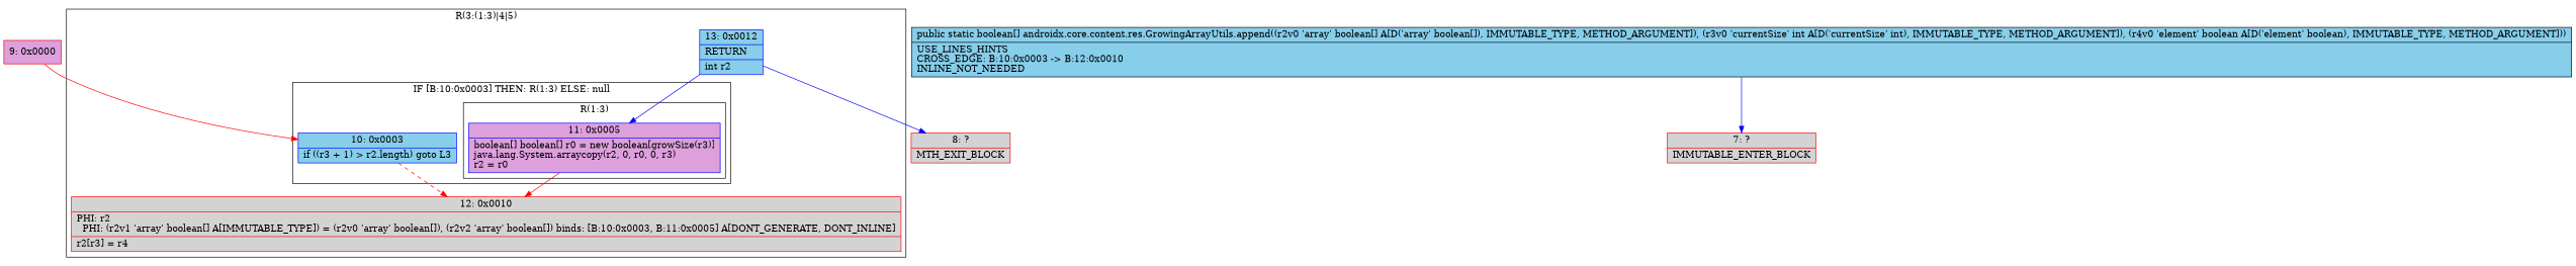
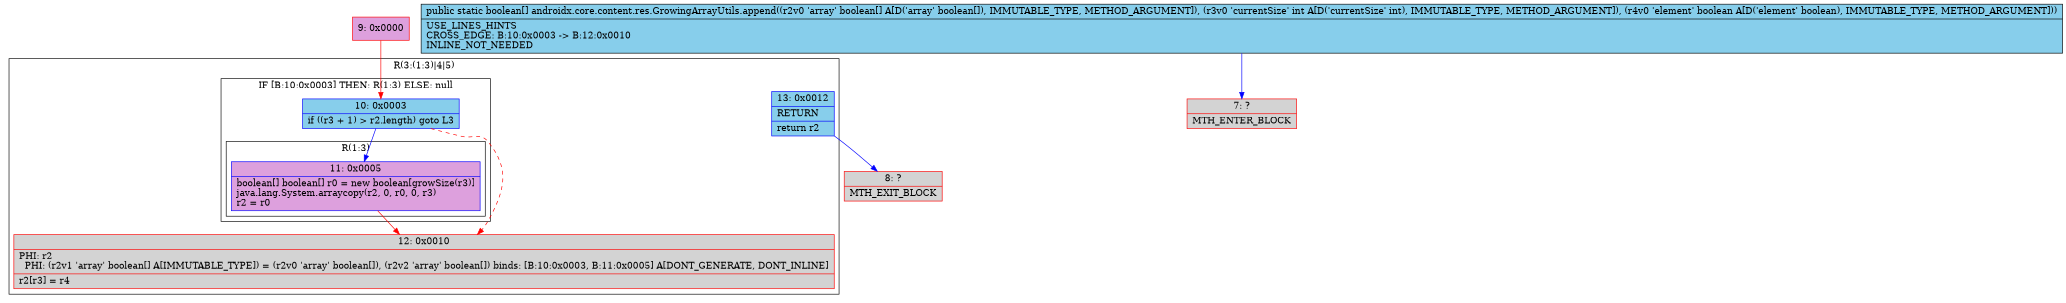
  digraph {
    node [color=red fillcolor=skyblue shape=record style=filled]
    edge [color=red]
    n1 [color=blue fillcolor=plum label="{11\:\ 0x0005|boolean[] boolean[] r0 = new boolean[growSize(r3)]\ljava.lang.System.arraycopy(r2, 0, r0, 0, r3)\lr2 = r0\l}"]
    n2 [color=blue label="{10\:\ 0x0003|if ((r3 + 1) \> r2.length) goto L3\l}"]
    n3 [fillcolor=lightgrey label="{12\:\ 0x0010|PHI: r2 \l  PHI: (r2v1 'array' boolean[] A[IMMUTABLE_TYPE]) = (r2v0 'array' boolean[]), (r2v2 'array' boolean[]) binds: [B:10:0x0003, B:11:0x0005] A[DONT_GENERATE, DONT_INLINE]\l|r2[r3] = r4\l}"]
-   n4 [color=blue label="{13\:\ 0x0012|RETURN\l|int r2\l}"]
+   n4 [color=blue label="{13\:\ 0x0012|RETURN\l|return r2\l}"]
    n5 [fillcolor=lightgrey label="{8\:\ ?|MTH_EXIT_BLOCK\l}"]
-   n6 [fillcolor=lightgrey label="{7\:\ ?|IMMUTABLE_ENTER_BLOCK\l}"]
+   n6 [fillcolor=lightgrey label="{7\:\ ?|MTH_ENTER_BLOCK\l}"]
    n7 [fillcolor=plum label="{9\:\ 0x0000}"]
    n8 [label="{public static boolean[] androidx.core.content.res.GrowingArrayUtils.append((r2v0 'array' boolean[] A[D('array' boolean[]), IMMUTABLE_TYPE, METHOD_ARGUMENT]), (r3v0 'currentSize' int A[D('currentSize' int), IMMUTABLE_TYPE, METHOD_ARGUMENT]), (r4v0 'element' boolean A[D('element' boolean), IMMUTABLE_TYPE, METHOD_ARGUMENT]))  | USE_LINES_HINTS\lCROSS_EDGE: B:10:0x0003 \-\> B:12:0x0010\lINLINE_NOT_NEEDED\l}" color=""]
    subgraph cluster_1 {
      label="R(3:(1:3)|4|5)"
      n3
      n4
      subgraph cluster_2 {
        label="IF [B:10:0x0003] THEN: R(1:3) ELSE: null"
        n2
        subgraph cluster_3 {
          label="R(1:3)"
          n1
        }
      }
    }
    n1 -> n3
-   n4 -> n1 [color=blue]
+   n2 -> n1 [color=blue]
    n2 -> n3 [style=dashed]
    n4 -> n5 [color=blue]
    n7 -> n2
    n8 -> n6 [color=blue]
  }
